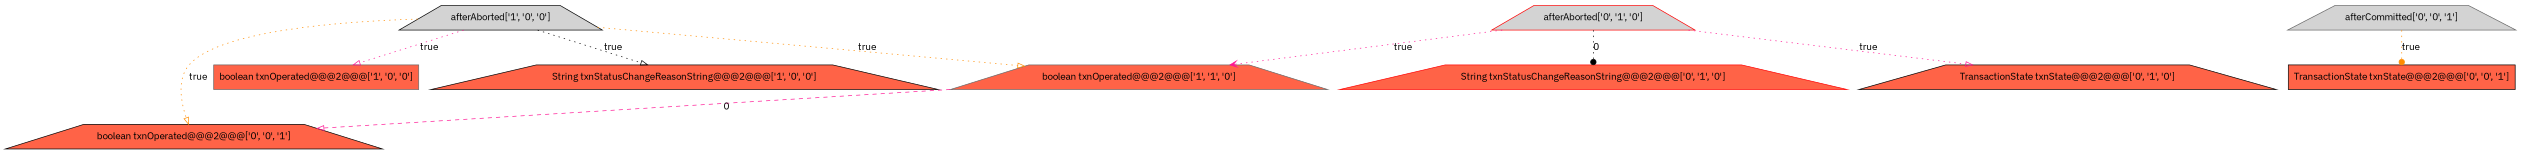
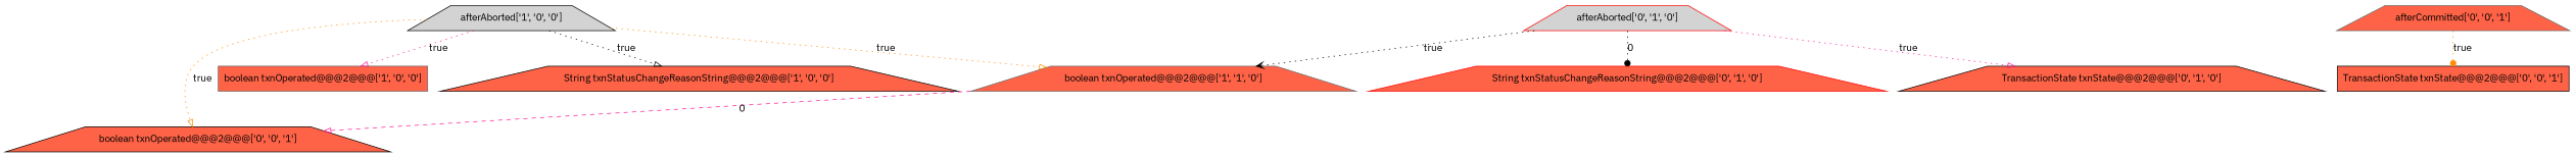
  digraph {
    fontname="IBM Plex Sans"
    node [color=black fillcolor=tomato fontname="IBM Plex Sans" shape=trapezium style=filled]
    edge [arrowhead=onormal color=deeppink fontname="IBM Plex Sans" style=dotted]
    n1 [fillcolor=lightgray label="afterAborted['1', '0', '0']"]
    n2 [color=gray40 label="boolean txnOperated@@@2@@@['1', '1', '0']"]
    n3 [color=gray40 label="boolean txnOperated@@@2@@@['1', '0', '0']" shape=box]
    n4 [label="String txnStatusChangeReasonString@@@2@@@['1', '0', '0']"]
    n5 [label="boolean txnOperated@@@2@@@['0', '0', '1']"]
-   n6 [color=gray40 fillcolor=lightgray label="afterCommitted['0', '0', '1']"]
+   n6 [color=gray40 label="afterCommitted['0', '0', '1']"]
    n7 [label="TransactionState txnState@@@2@@@['0', '0', '1']" shape=box]
    n8 [color=red fillcolor=lightgray label="afterAborted['0', '1', '0']"]
    n9 [color=red label="String txnStatusChangeReasonString@@@2@@@['0', '1', '0']"]
    n10 [label="TransactionState txnState@@@2@@@['0', '1', '0']"]
    n1 -> n2 [color=darkorange label=true]
    n1 -> n3 [label=true]
    n1 -> n4 [color=black label=true]
    n1 -> n5 [color=darkorange label=true]
    n2 -> n5 [label=0 style=dashed]
    n6 -> n7 [arrowhead=dot color=darkorange label=true]
-   n8 -> n2 [arrowhead=vee label=true]
+   n8 -> n2 [arrowhead=vee color=black label=true]
    n8 -> n9 [arrowhead=dot color=black label=0]
    n8 -> n10 [label=true]
  }
